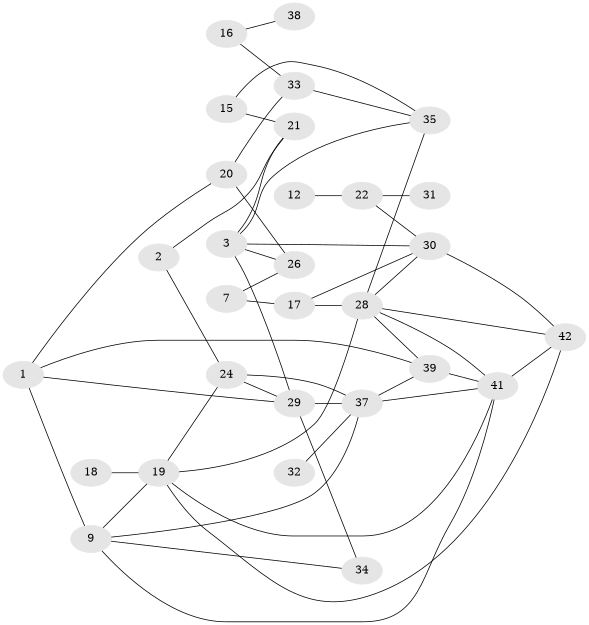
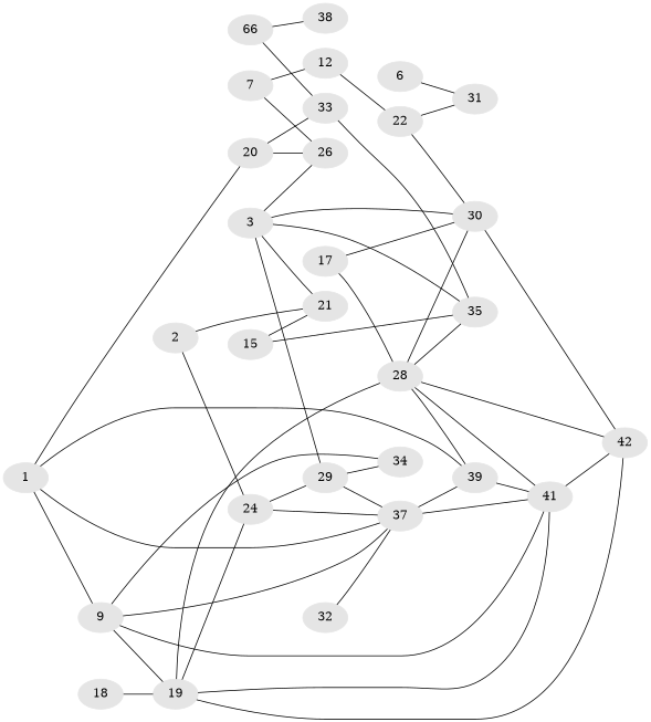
  graph {
    rankdir=LR
    node [color=gray90 style=filled]
    edge [weight=1.0]
    2
    24
    21
    15
    35
    29
    37
    3
    26
    30
    34
    42
    n13 [label=1]
    9
    20
    39
    19
    41
    33
+   6
    31
    7
    17
    28
    12
    22
-   16
+   16 [label=66]
    38
    18
    32
    2 -- 24
    2 -- 21
    24 -- 29
    24 -- 37 [weight=2.0]
    15 -- 21
    15 -- 35
    29 -- 37
    29 -- 34
    37 -- 39
    37 -- 41
    3 -- 21
    3 -- 35
    3 -- 29
    3 -- 26
    3 -- 30
    30 -- 42
-   n13 -- 29
+   n13 -- 37
    n13 -- 9
    n13 -- 20
    n13 -- 39
    9 -- 37
    9 -- 34
    9 -- 19
    9 -- 41 [weight=2.0]
    20 -- 26
    20 -- 33
    39 -- 41 [weight=2.0]
    19 -- 24
    19 -- 42
    19 -- 41
    19 -- 28
    41 -- 42
    33 -- 35
+   6 -- 31
    7 -- 26
-   7 -- 17
+   7 -- 12
    17 -- 30
    17 -- 28
    28 -- 35
    28 -- 30
    28 -- 42
    28 -- 39
    28 -- 41
    12 -- 22
    22 -- 30 [weight=2.0]
    22 -- 31
    16 -- 33
    16 -- 38
    18 -- 19
    32 -- 37
  }
